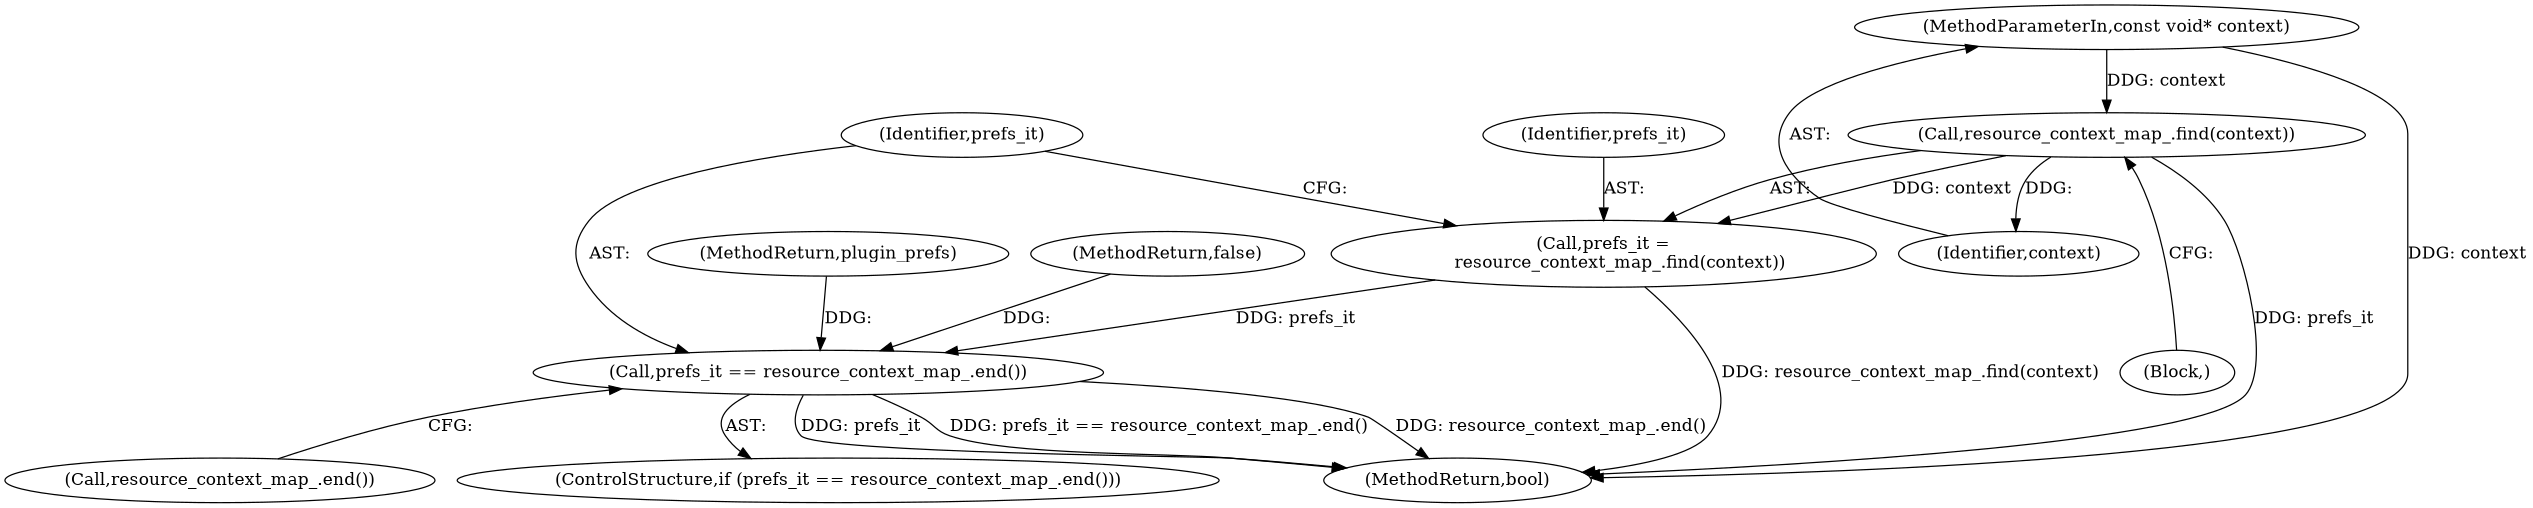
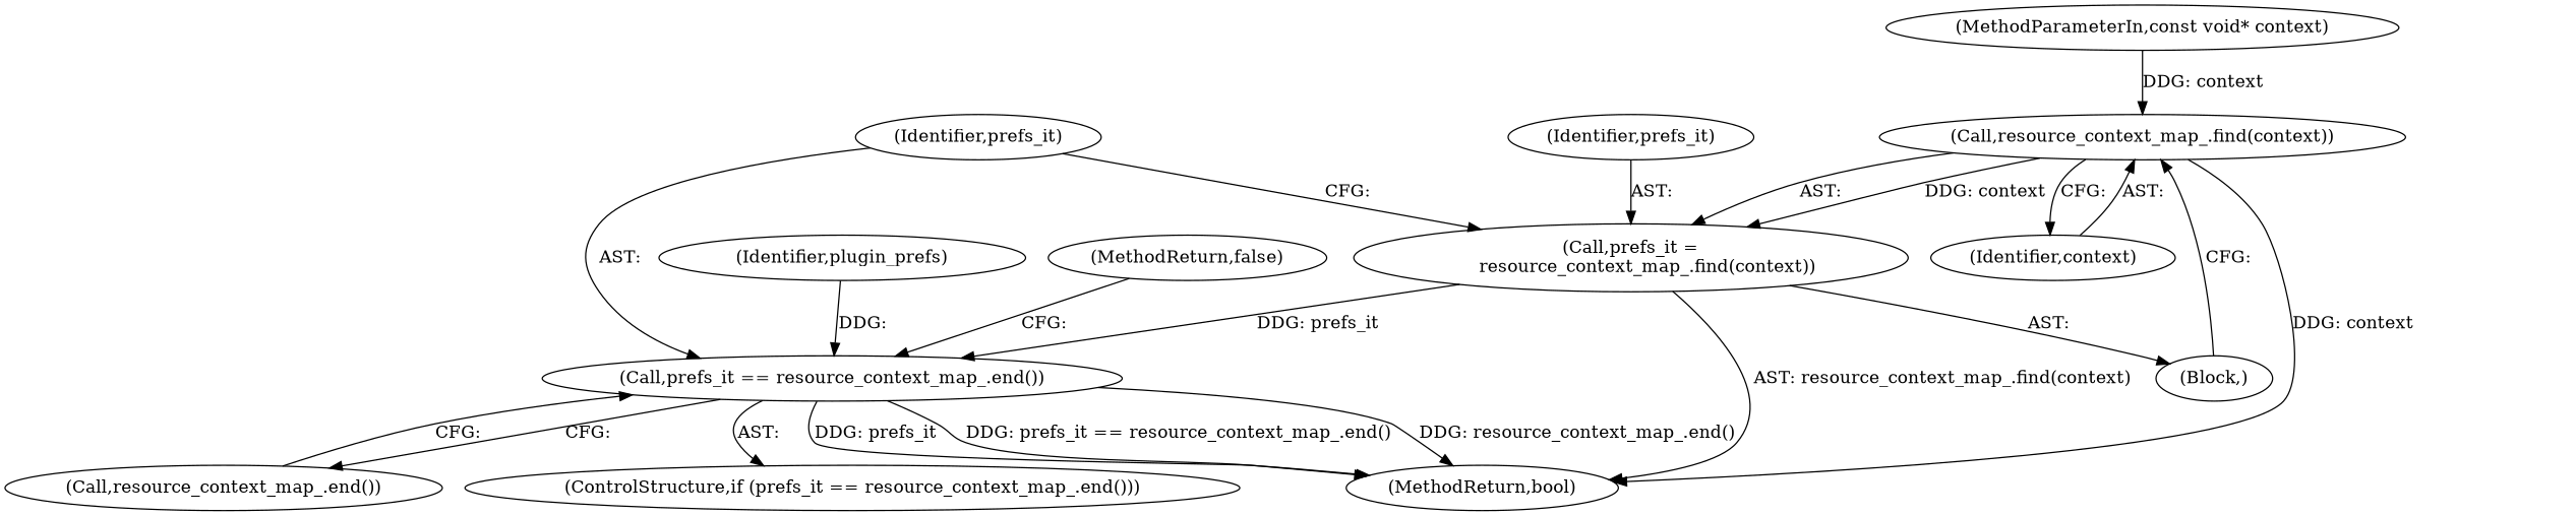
  digraph {
    n1 [label="(MethodParameterIn,const void* context)"]
    n2 [label="(Call,resource_context_map_.find(context))"]
    n3 [label="(MethodReturn,bool)"]
    n4 [label="(Call,prefs_it =\n      resource_context_map_.find(context))"]
    n5 [label="(Identifier,context)"]
    n6 [label="(Call,prefs_it == resource_context_map_.end())"]
    n7 [label="(Block,)"]
    n8 [label="(Call,resource_context_map_.end())"]
    n9 [label="(ControlStructure,if (prefs_it == resource_context_map_.end()))"]
    n10 [label="(Identifier,prefs_it)"]
-   n11 [label="(MethodReturn,plugin_prefs)"]
+   n11 [label="(Identifier,plugin_prefs)"]
    n12 [label="(MethodReturn,false)"]
    n13 [label="(Identifier,prefs_it)"]
    n1 -> n2 [label="DDG: context"]
-   n1 -> n3 [label="DDG: context"]
-   n2 -> n3 [label="DDG: prefs_it"]
+   n2 -> n3 [label="DDG: context"]
    n2 -> n4 [label="AST: "]
    n2 -> n4 [label="DDG: context"]
-   n2 -> n5 [label="DDG: "]
-   n4 -> n3 [label="DDG: resource_context_map_.find(context)"]
+   n2 -> n5 [label="CFG: "]
+   n4 -> n3 [label="AST: resource_context_map_.find(context)"]
    n4 -> n6 [label="DDG: prefs_it"]
-   n5 -> n1 [label="AST: "]
+   n4 -> n7 [label="AST: "]
+   n5 -> n2 [label="AST: "]
    n6 -> n3 [label="DDG: prefs_it"]
    n6 -> n3 [label="DDG: prefs_it == resource_context_map_.end()"]
    n6 -> n3 [label="DDG: resource_context_map_.end()"]
+   n6 -> n8 [label="CFG: "]
    n6 -> n9 [label="AST: "]
    n7 -> n2 [label="CFG: "]
    n8 -> n6 [label="CFG: "]
    n10 -> n4 [label="AST: "]
    n11 -> n6 [label="DDG: "]
-   n12 -> n6 [label="DDG: "]
+   n12 -> n6 [label="CFG: "]
    n13 -> n4 [label="CFG: "]
    n13 -> n6 [label="AST: "]
  }
